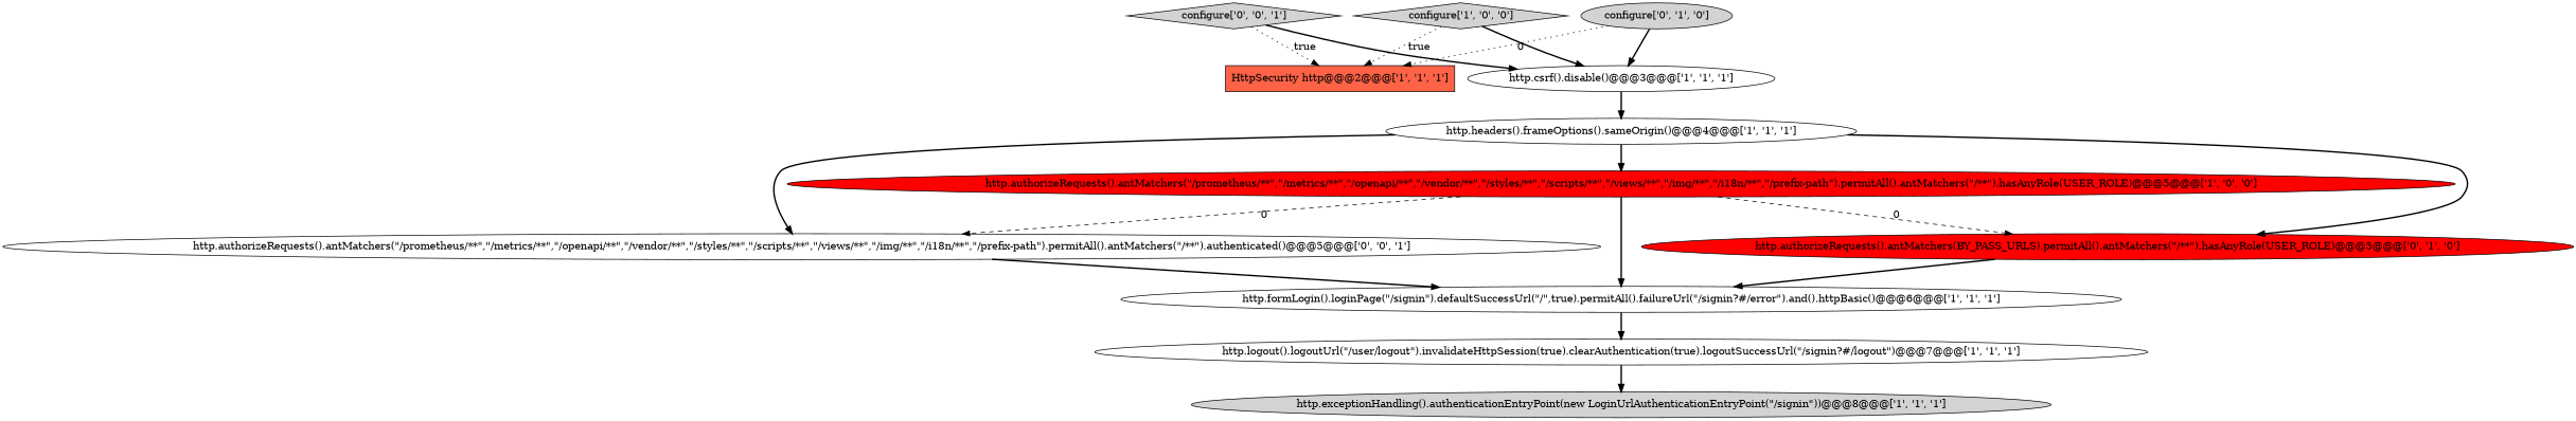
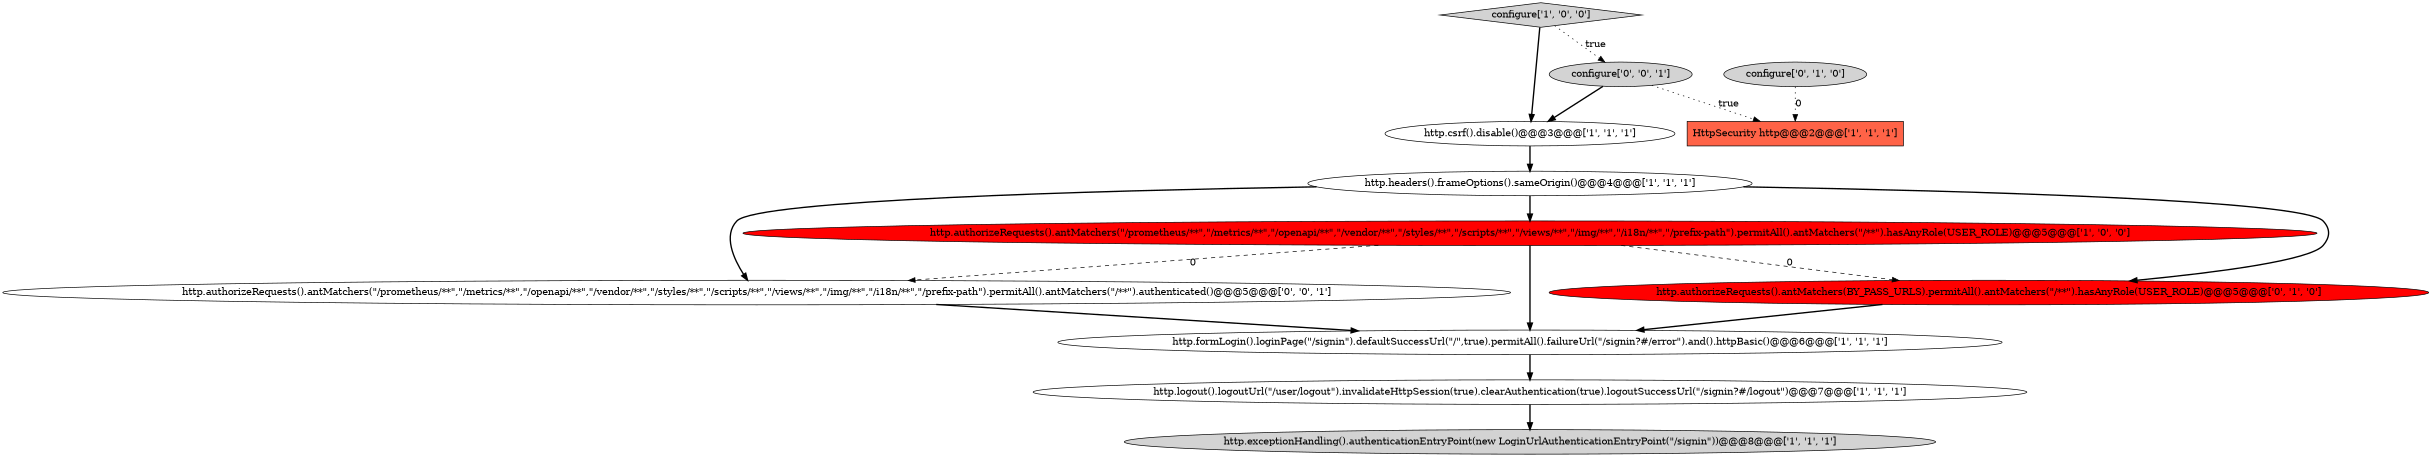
  digraph {
    node [fillcolor=white shape=ellipse style=filled]
    edge [style=bold]
    n1 [label="http.logout().logoutUrl(\"/user/logout\").invalidateHttpSession(true).clearAuthentication(true).logoutSuccessUrl(\"/signin?#/logout\")@@@7@@@['1', '1', '1']"]
    n2 [fillcolor=lightgray label="http.exceptionHandling().authenticationEntryPoint(new LoginUrlAuthenticationEntryPoint(\"/signin\"))@@@8@@@['1', '1', '1']"]
    n3 [label="http.headers().frameOptions().sameOrigin()@@@4@@@['1', '1', '1']"]
    n4 [fillcolor=red label="http.authorizeRequests().antMatchers(\"/prometheus/**\",\"/metrics/**\",\"/openapi/**\",\"/vendor/**\",\"/styles/**\",\"/scripts/**\",\"/views/**\",\"/img/**\",\"/i18n/**\",\"/prefix-path\").permitAll().antMatchers(\"/**\").hasAnyRole(USER_ROLE)@@@5@@@['1', '0', '0']"]
    n5 [fillcolor=red label="http.authorizeRequests().antMatchers(BY_PASS_URLS).permitAll().antMatchers(\"/**\").hasAnyRole(USER_ROLE)@@@5@@@['0', '1', '0']"]
    n6 [label="http.authorizeRequests().antMatchers(\"/prometheus/**\",\"/metrics/**\",\"/openapi/**\",\"/vendor/**\",\"/styles/**\",\"/scripts/**\",\"/views/**\",\"/img/**\",\"/i18n/**\",\"/prefix-path\").permitAll().antMatchers(\"/**\").authenticated()@@@5@@@['0', '0', '1']"]
    n7 [label="http.formLogin().loginPage(\"/signin\").defaultSuccessUrl(\"/\",true).permitAll().failureUrl(\"/signin?#/error\").and().httpBasic()@@@6@@@['1', '1', '1']"]
    n8 [fillcolor=tomato label="HttpSecurity http@@@2@@@['1', '1', '1']" shape=box]
-   n9 [fillcolor=lightgray label="configure['0', '0', '1']" shape=diamond]
+   n9 [fillcolor=lightgray label="configure['0', '0', '1']"]
    n10 [label="http.csrf().disable()@@@3@@@['1', '1', '1']"]
    n11 [fillcolor=lightgray label="configure['0', '1', '0']"]
    n12 [fillcolor=lightgray label="configure['1', '0', '0']" shape=diamond]
    n1 -> n2
    n3 -> n4
    n3 -> n5
    n3 -> n6
    n4 -> n5 [label=0 style=dashed]
    n4 -> n6 [label=0 style=dashed]
    n4 -> n7
    n5 -> n7
    n6 -> n7
    n7 -> n1
    n9 -> n8 [label=true style=dotted]
    n9 -> n10
    n10 -> n3
    n11 -> n8 [label=0 style=dotted]
-   n11 -> n10
-   n12 -> n8 [label=true style=dotted]
+   n12 -> n9 [label=true style=dotted]
    n12 -> n10
  }
